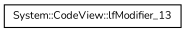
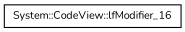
  digraph {
    rankdir=LR
    fontname=Nunito
-   n1 [color=black fillcolor=white fontname=Nunito fontsize=10 height=0.2 label="System::CodeView::lfModifier_13" shape=record style=filled width=0.4]
+   n1 [color=black fillcolor=white fontname=Nunito fontsize=10 height=0.2 label="System::CodeView::lfModifier_16" shape=record style=filled width=0.4]
  }
